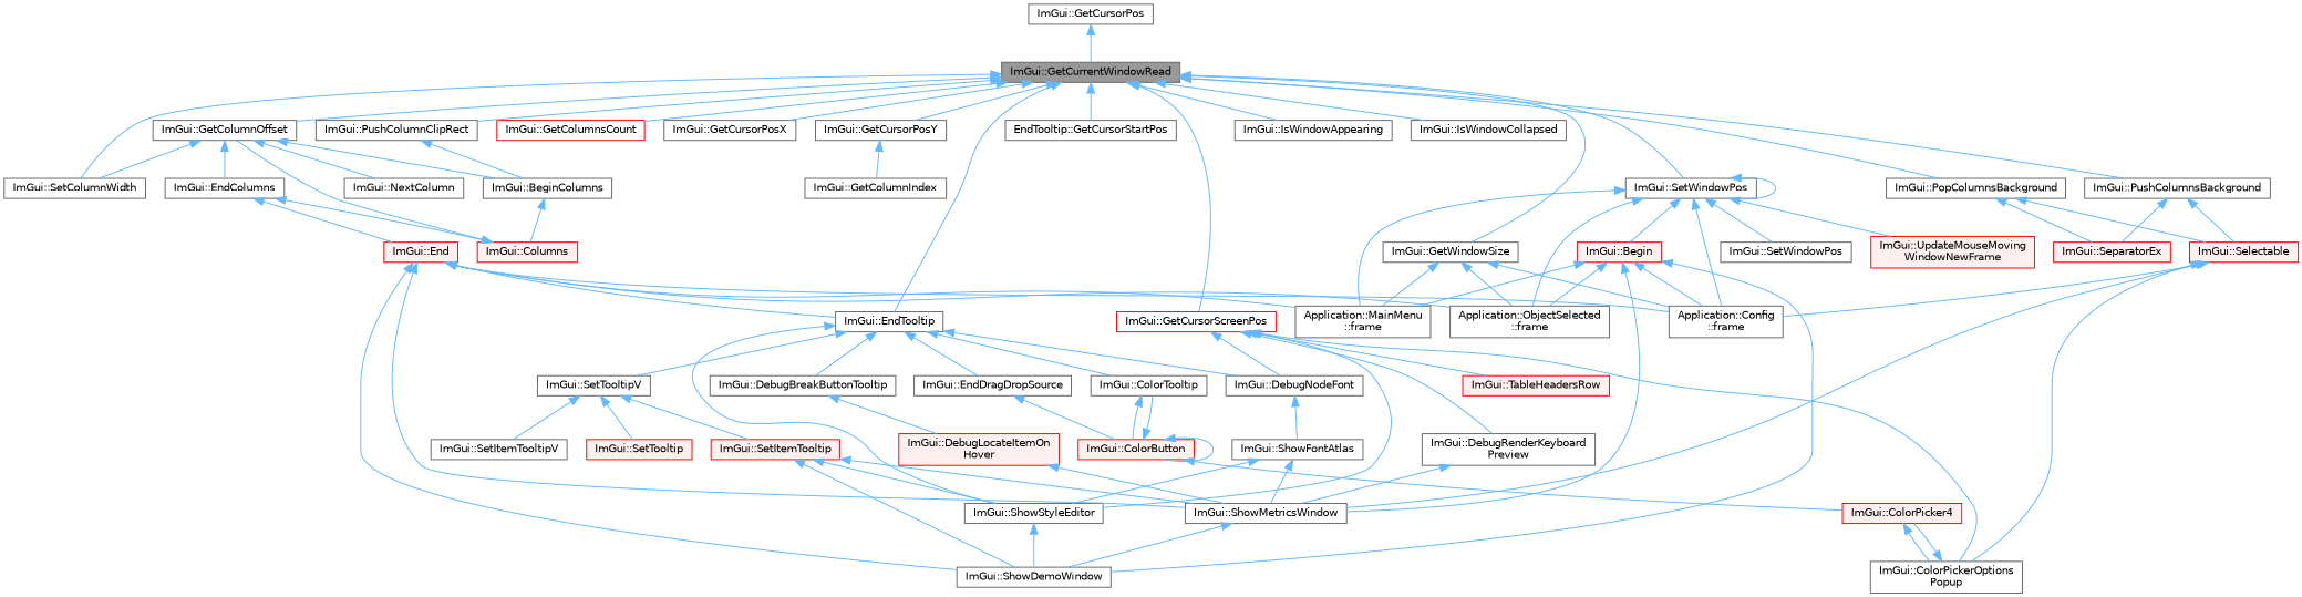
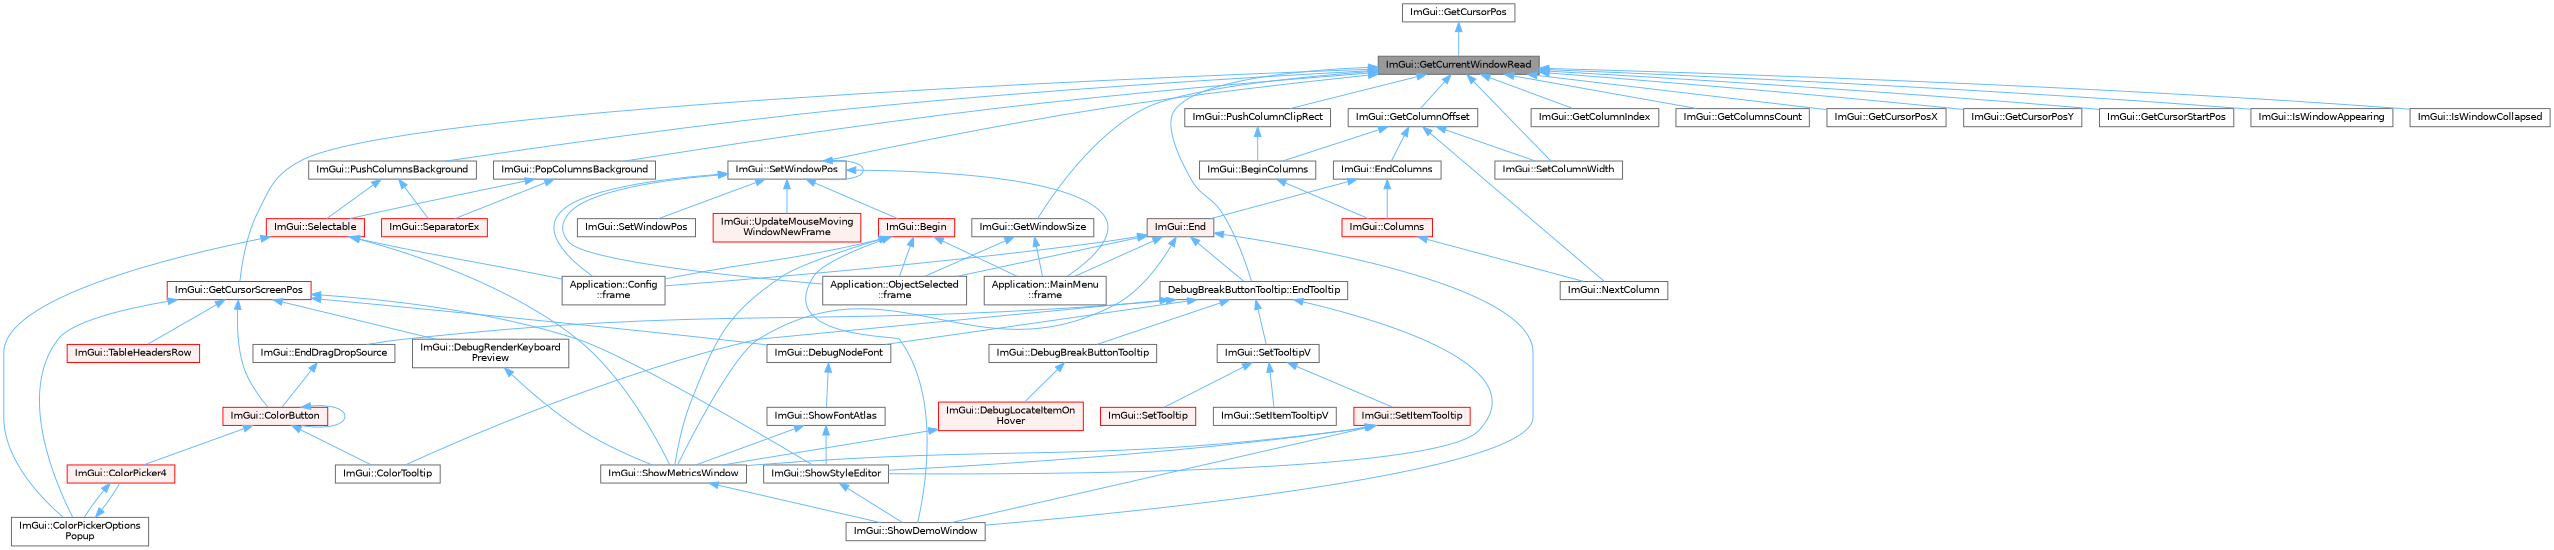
  digraph {
    rankdir=TB
    node [color=grey40 fillcolor=white fontname=Helvetica fontsize=10 shape=box style=filled]
    edge [color=steelblue1 dir=back fontname=Helvetica fontsize=10 labelfontname=Helvetica labelfontsize=10 style=solid]
    n1 [color=gray40 fillcolor=grey60 fontcolor=black height=0.2 label="ImGui::GetCurrentWindowRead" width=0.4]
-   n2 [height=0.2 label="ImGui::EndTooltip" width=0.4]
+   n2 [height=0.2 label="DebugBreakButtonTooltip::EndTooltip" width=0.4]
    n3 [height=0.2 label="ImGui::GetColumnIndex" width=0.4]
    n4 [height=0.2 label="ImGui::GetColumnOffset" width=0.4]
    n5 [height=0.2 label="ImGui::SetColumnWidth" width=0.4]
-   n6 [color=red height=0.2 label="ImGui::GetColumnsCount" width=0.4]
+   n6 [height=0.2 label="ImGui::GetColumnsCount" width=0.4]
    n7 [height=0.2 label="ImGui::GetCursorPosX" width=0.4]
    n8 [height=0.2 label="ImGui::GetCursorPosY" width=0.4]
    n9 [color=red height=0.2 label="ImGui::GetCursorScreenPos" width=0.4]
-   n10 [height=0.2 label="EndTooltip::GetCursorStartPos" width=0.4]
+   n10 [height=0.2 label="ImGui::GetCursorStartPos" width=0.4]
    n11 [height=0.2 label="ImGui::GetWindowSize" width=0.4]
    n12 [height=0.2 label="ImGui::IsWindowAppearing" width=0.4]
    n13 [height=0.2 label="ImGui::IsWindowCollapsed" width=0.4]
    n14 [height=0.2 label="ImGui::PopColumnsBackground" width=0.4]
    n15 [height=0.2 label="ImGui::PushColumnClipRect" width=0.4]
    n16 [height=0.2 label="ImGui::PushColumnsBackground" width=0.4]
    n17 [height=0.2 label="ImGui::SetWindowPos" width=0.4]
    n18 [height=0.2 label="ImGui::ColorTooltip" width=0.4]
    n19 [height=0.2 label="ImGui::DebugBreakButtonTooltip" width=0.4]
    n20 [height=0.2 label="ImGui::DebugNodeFont" width=0.4]
    n21 [height=0.2 label="ImGui::ShowStyleEditor" width=0.4]
    n22 [height=0.2 label="ImGui::EndDragDropSource" width=0.4]
    n23 [height=0.2 label="ImGui::SetTooltipV" width=0.4]
    n24 [height=0.2 label="ImGui::BeginColumns" width=0.4]
    n25 [height=0.2 label="ImGui::EndColumns" width=0.4]
    n26 [height=0.2 label="ImGui::NextColumn" width=0.4]
    n27 [height=0.2 label="ImGui::GetCursorPos" width=0.4]
    n28 [height=0.2 label="ImGui::ColorPickerOptions\lPopup" width=0.4]
    n29 [height=0.2 label="ImGui::DebugRenderKeyboard\lPreview" width=0.4]
    n30 [color=red fillcolor="#FFF0F0" height=0.2 label="ImGui::TableHeadersRow" width=0.4]
    n31 [height=0.2 label="Application::Config\l::frame" width=0.4]
    n32 [height=0.2 label="Application::MainMenu\l::frame" width=0.4]
    n33 [height=0.2 label="Application::ObjectSelected\l::frame" width=0.4]
    n34 [color=red fillcolor="#FFF0F0" height=0.2 label="ImGui::Selectable" width=0.4]
    n35 [color=red fillcolor="#FFF0F0" height=0.2 label="ImGui::SeparatorEx" width=0.4]
    n36 [color=red fillcolor="#FFF0F0" height=0.2 label="ImGui::Begin" width=0.4]
    n37 [height=0.2 label="ImGui::SetWindowPos" width=0.4]
    n38 [color=red fillcolor="#FFF0F0" height=0.2 label="ImGui::UpdateMouseMoving\lWindowNewFrame" width=0.4]
    n39 [color=red fillcolor="#FFF0F0" height=0.2 label="ImGui::ColorButton" width=0.4]
    n40 [color=red fillcolor="#FFF0F0" height=0.2 label="ImGui::DebugLocateItemOn\lHover" width=0.4]
    n41 [height=0.2 label="ImGui::ShowFontAtlas" width=0.4]
    n42 [height=0.2 label="ImGui::ShowDemoWindow" width=0.4]
    n43 [color=red fillcolor="#FFF0F0" height=0.2 label="ImGui::SetItemTooltip" width=0.4]
    n44 [height=0.2 label="ImGui::SetItemTooltipV" width=0.4]
    n45 [color=red fillcolor="#FFF0F0" height=0.2 label="ImGui::SetTooltip" width=0.4]
    n46 [color=red fillcolor="#FFF0F0" height=0.2 label="ImGui::ColorPicker4" width=0.4]
    n47 [height=0.2 label="ImGui::ShowMetricsWindow" width=0.4]
    n48 [color=red fillcolor="#FFF0F0" height=0.2 label="ImGui::Columns" width=0.4]
-   n49 [color=red fillcolor="#FFF0F0" height=0.2 label="ImGui::End" width=0.4]
+   n49 [fillcolor="#FFF0F0" height=0.2 label="ImGui::End" width=0.4]
    n1 -> n2
-   n8 -> n3
+   n1 -> n3
    n1 -> n4
    n1 -> n5
    n1 -> n6
    n1 -> n7
    n1 -> n8
    n1 -> n9
    n1 -> n10
    n1 -> n11
    n1 -> n12
    n1 -> n13
    n1 -> n14
    n1 -> n15
    n1 -> n16
    n1 -> n17
    n2 -> n18
    n2 -> n19
    n2 -> n20
    n2 -> n21
    n2 -> n22
    n2 -> n23
    n4 -> n5
    n4 -> n24
    n4 -> n25
    n4 -> n26
    n9 -> n20
    n9 -> n21
    n9 -> n28
    n9 -> n29
    n9 -> n30
-   n11 -> n31
    n11 -> n32
    n11 -> n33
    n14 -> n34
    n14 -> n35
    n15 -> n24
    n16 -> n34
    n16 -> n35
    n17 -> n17
    n17 -> n31
    n17 -> n32
    n17 -> n33
    n17 -> n36
    n17 -> n37
    n17 -> n38
-   n18 -> n39
+   n9 -> n39
    n19 -> n40
    n20 -> n41
    n21 -> n42
    n22 -> n39
    n23 -> n43
    n23 -> n44
    n23 -> n45
    n24 -> n48
    n25 -> n48
    n25 -> n49
    n27 -> n1
    n28 -> n46
    n29 -> n47
    n34 -> n28
    n34 -> n31
    n34 -> n47
    n36 -> n31
    n36 -> n32
    n36 -> n33
    n36 -> n42
    n36 -> n47
    n39 -> n18
    n39 -> n39
    n39 -> n46
    n40 -> n47
    n41 -> n21
    n41 -> n47
    n43 -> n21
    n43 -> n42
    n43 -> n47
    n46 -> n28
    n47 -> n42
-   n48 -> n4
+   n48 -> n26
    n49 -> n2
    n49 -> n31
    n49 -> n32
    n49 -> n33
    n49 -> n42
    n49 -> n47
  }
